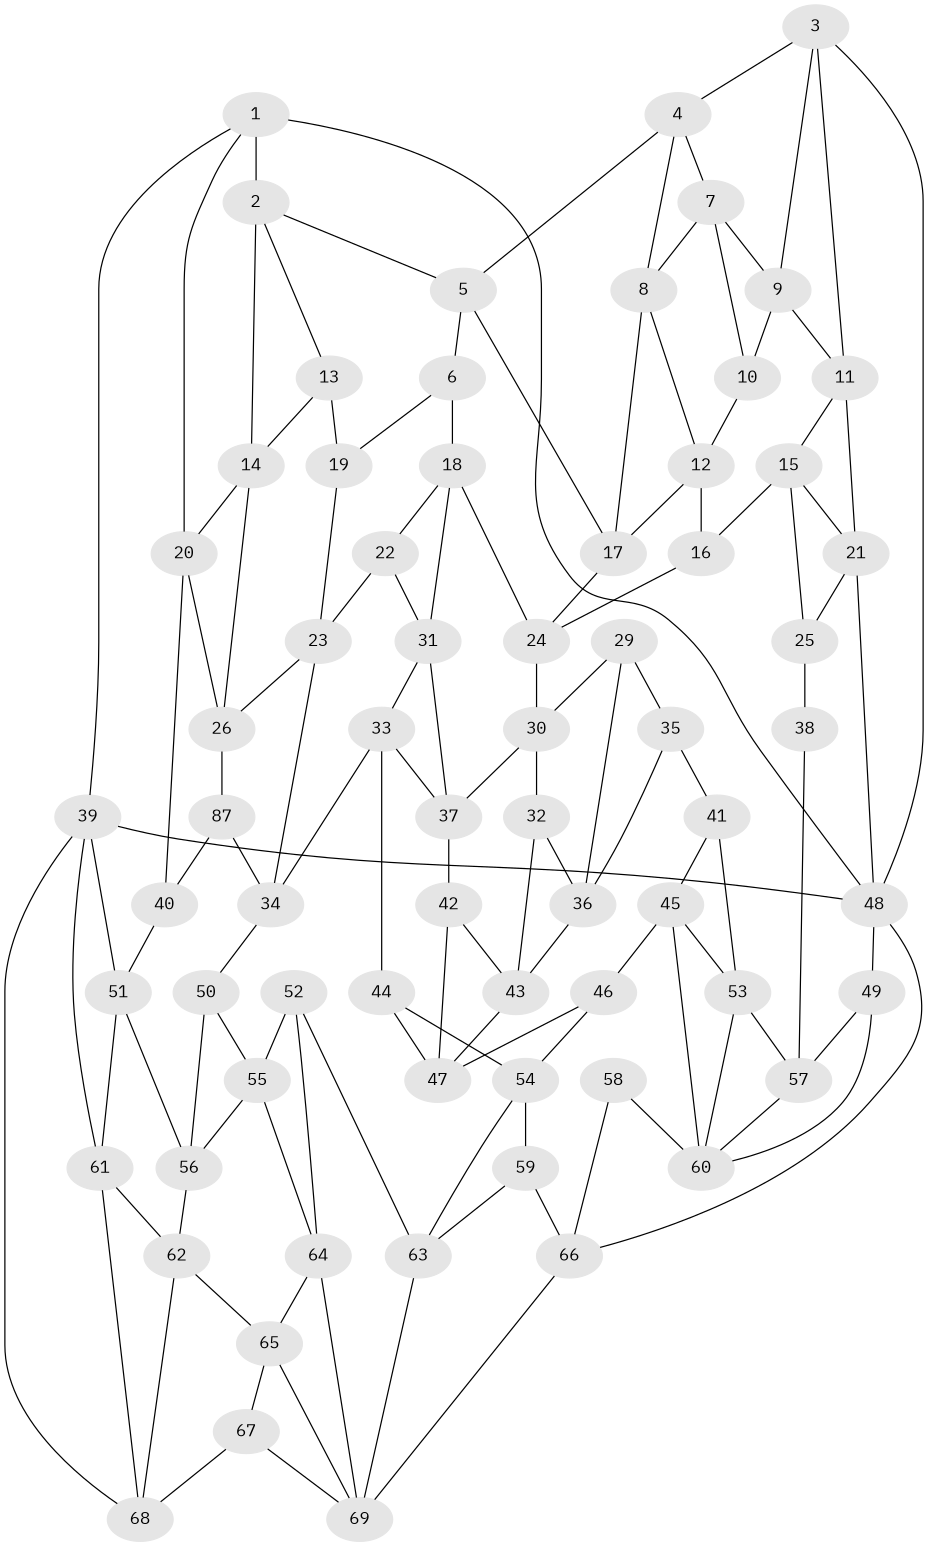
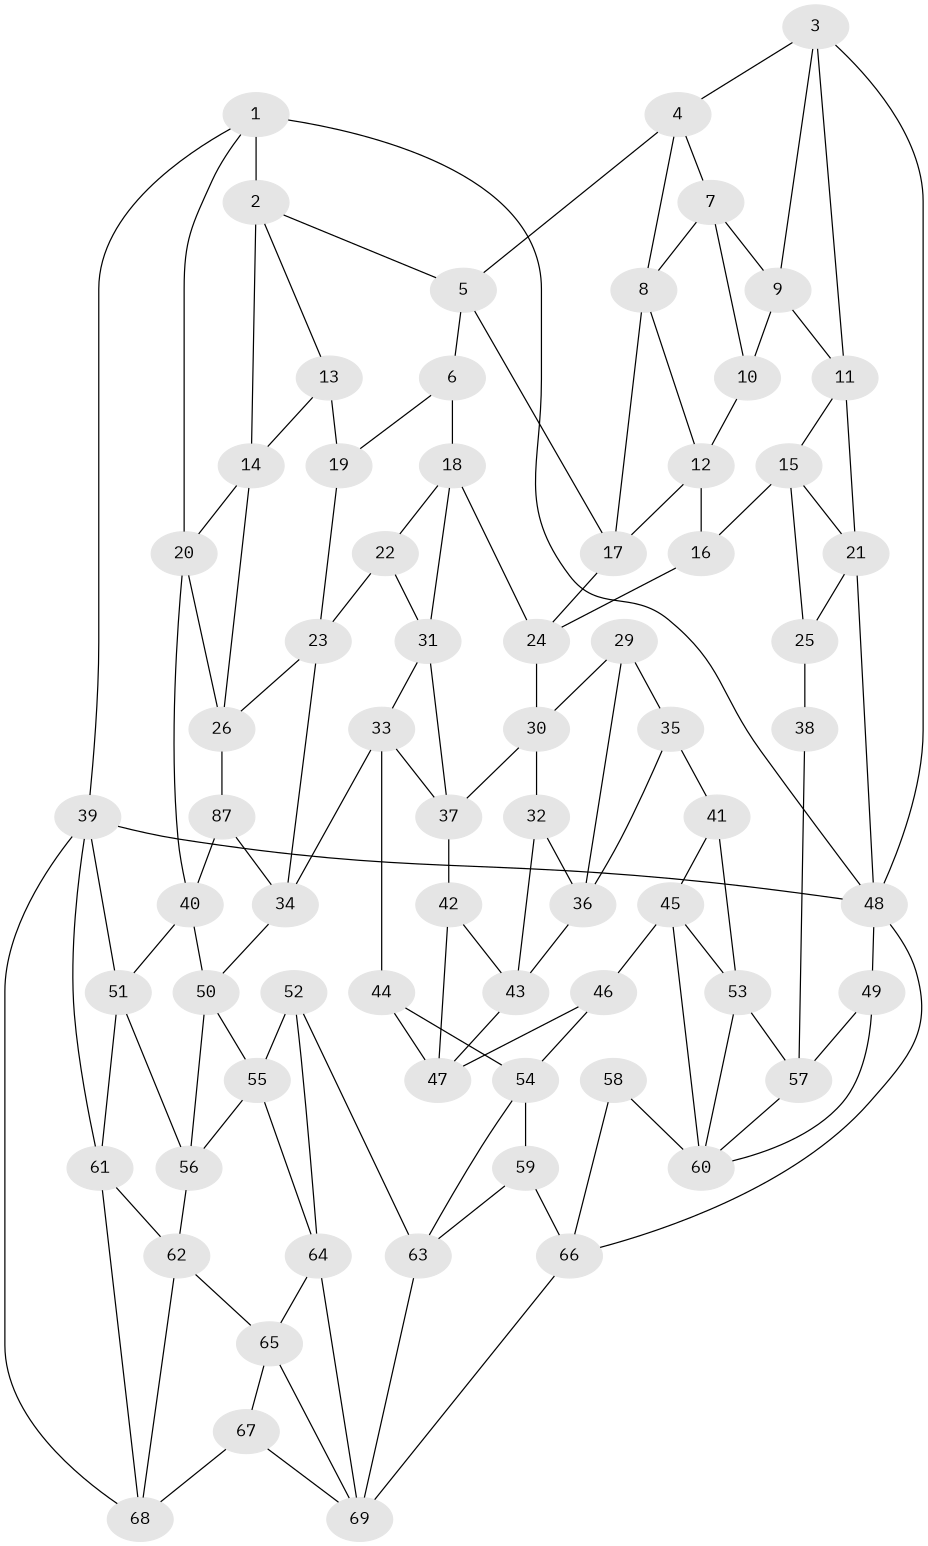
  graph {
    fontname="IBM Plex Mono"
    node [color=gray90 fontname="IBM Plex Mono" style=filled]
    edge [fontname="IBM Plex Mono" weight=1.0]
    1
    2
    20
    39
    48
    5
    13
    14
    26
    40
    51
    61
    68
    49
    66
    6
    17
    19
    3
    4
    9
    11
    7
    8
    10
    15
    21
    12
    18
    24
    22
    31
    23
    16
    25
    n36 [label=87]
    38
    30
    37
    33
    34
    50
    32
    57
    35
    41
    36
    45
    53
    29
    43
    42
    44
    47
    54
    55
    56
    60
    62
    46
    63
    59
    69
    64
    52
    65
    58
    67
    1 -- 2 [weight=2.0]
    1 -- 20
    1 -- 39
    1 -- 48
    2 -- 5
    2 -- 13
    2 -- 14
    20 -- 26
    20 -- 40
    39 -- 48
    39 -- 51
    39 -- 61
    39 -- 68
    48 -- 49
    48 -- 66
    5 -- 6
    5 -- 17
    13 -- 14
    13 -- 19 [weight=2.0]
    14 -- 20
    14 -- 26
    26 -- n36
    40 -- 51
+   40 -- 50
    51 -- 61
    51 -- 56
    61 -- 68
    61 -- 62
    49 -- 57
    49 -- 60
    66 -- 69
    6 -- 19
    6 -- 18
    17 -- 24
    19 -- 23
    3 -- 48
    3 -- 4
    3 -- 9
    3 -- 11
    4 -- 5
    4 -- 7
    4 -- 8
    9 -- 11
    9 -- 10
    11 -- 15
    11 -- 21
    7 -- 9
    7 -- 8
    7 -- 10
    8 -- 17
    8 -- 12
    10 -- 12
    15 -- 21
    15 -- 16
    15 -- 25
    21 -- 48
    21 -- 25
    12 -- 17
    12 -- 16
    18 -- 24
    18 -- 22
    18 -- 31
    24 -- 30
    22 -- 31
    22 -- 23
    31 -- 37
    31 -- 33
    23 -- 26
    23 -- 34
    16 -- 24
    25 -- 38 [weight=2.0]
    n36 -- 40
    n36 -- 34
    38 -- 57
    30 -- 37
    30 -- 32
    37 -- 42
    33 -- 37
    33 -- 34
    33 -- 44
    34 -- 50
    50 -- 55
    50 -- 56
    32 -- 36
    32 -- 43
    57 -- 60
    35 -- 41
    35 -- 36
    41 -- 45
    41 -- 53
    36 -- 43
    45 -- 53
    45 -- 60
    45 -- 46
    53 -- 57
    53 -- 60
    29 -- 30
    29 -- 35
    29 -- 36
    43 -- 47
    42 -- 43
    42 -- 47
    44 -- 47
    44 -- 54
    54 -- 63
    54 -- 59
    55 -- 56
    55 -- 64
    56 -- 62
    62 -- 68
    62 -- 65
    46 -- 47
    46 -- 54
    63 -- 69
    59 -- 66
    59 -- 63
    64 -- 69
    64 -- 65
    52 -- 55
    52 -- 63
    52 -- 64
    65 -- 69
    65 -- 67
    58 -- 66
    58 -- 60 [weight=2.0]
    67 -- 68
    67 -- 69
  }
